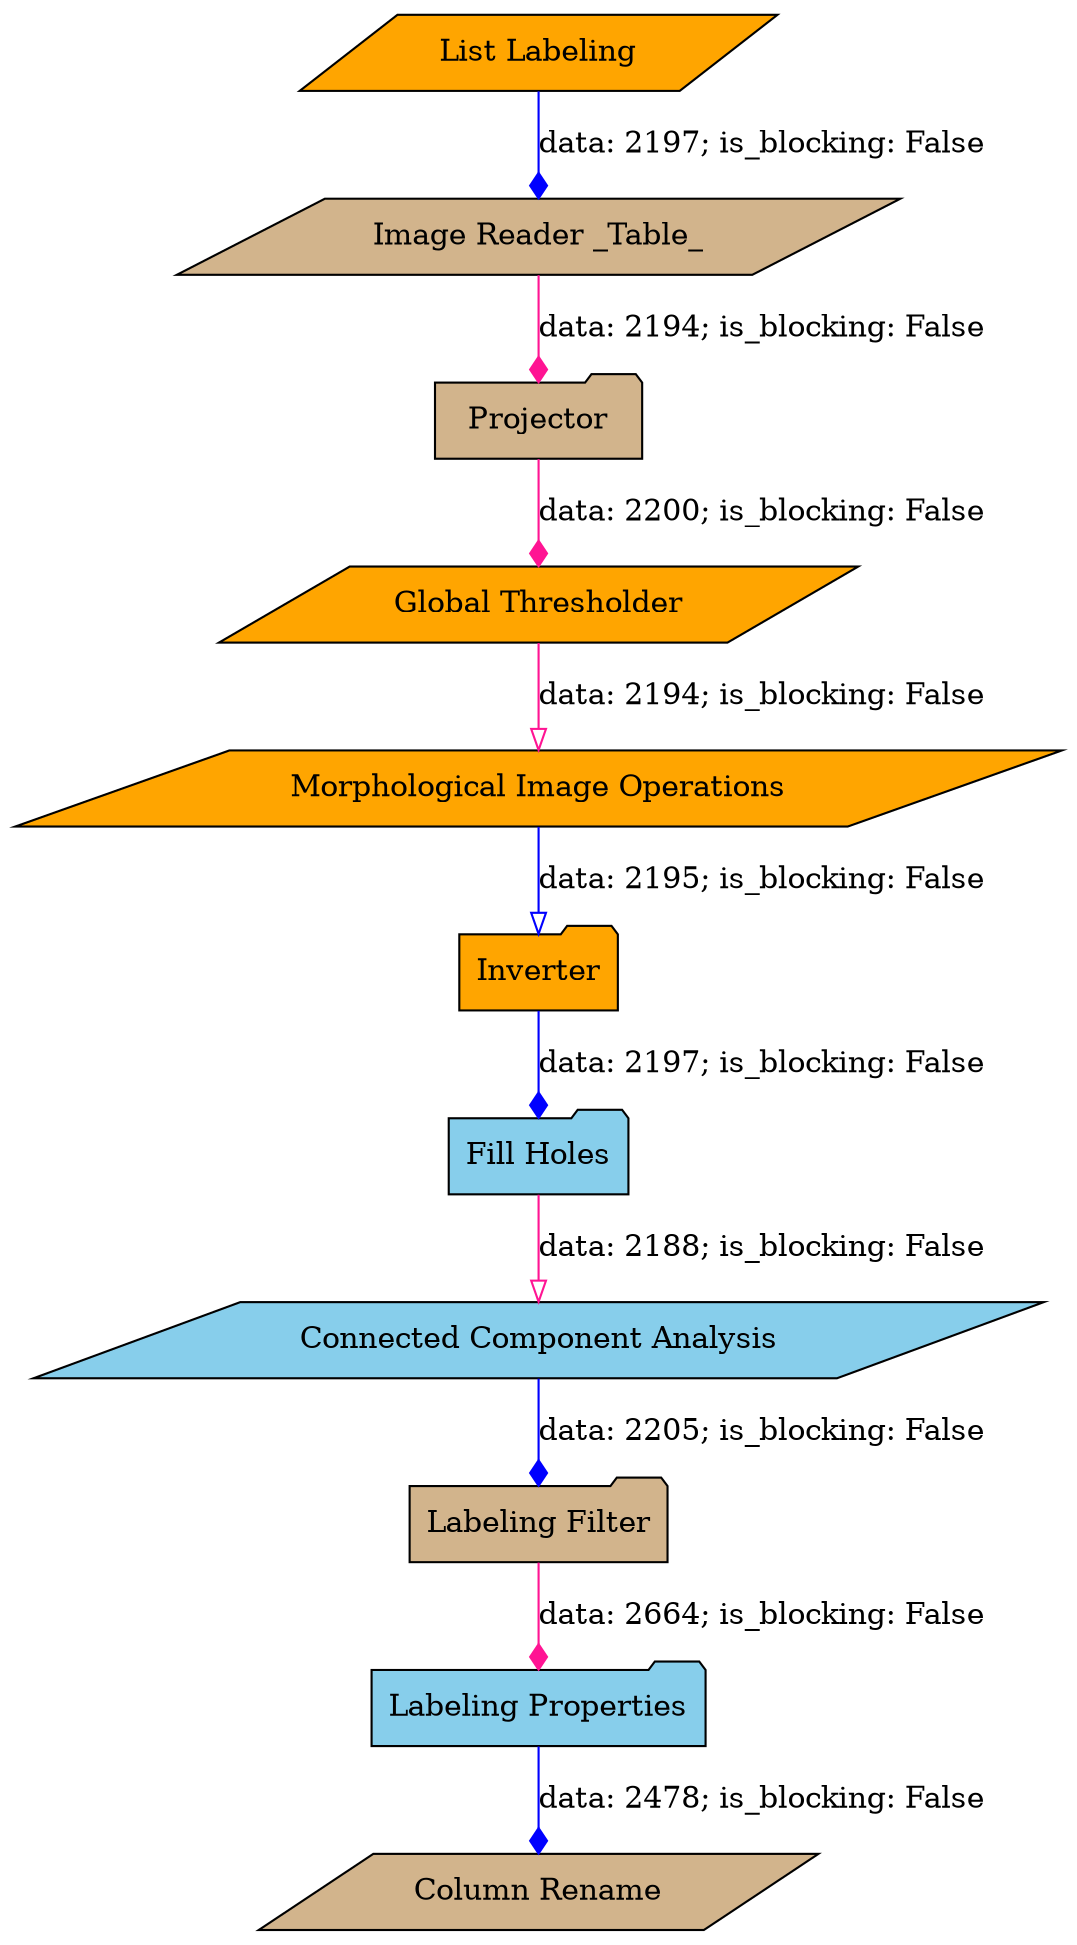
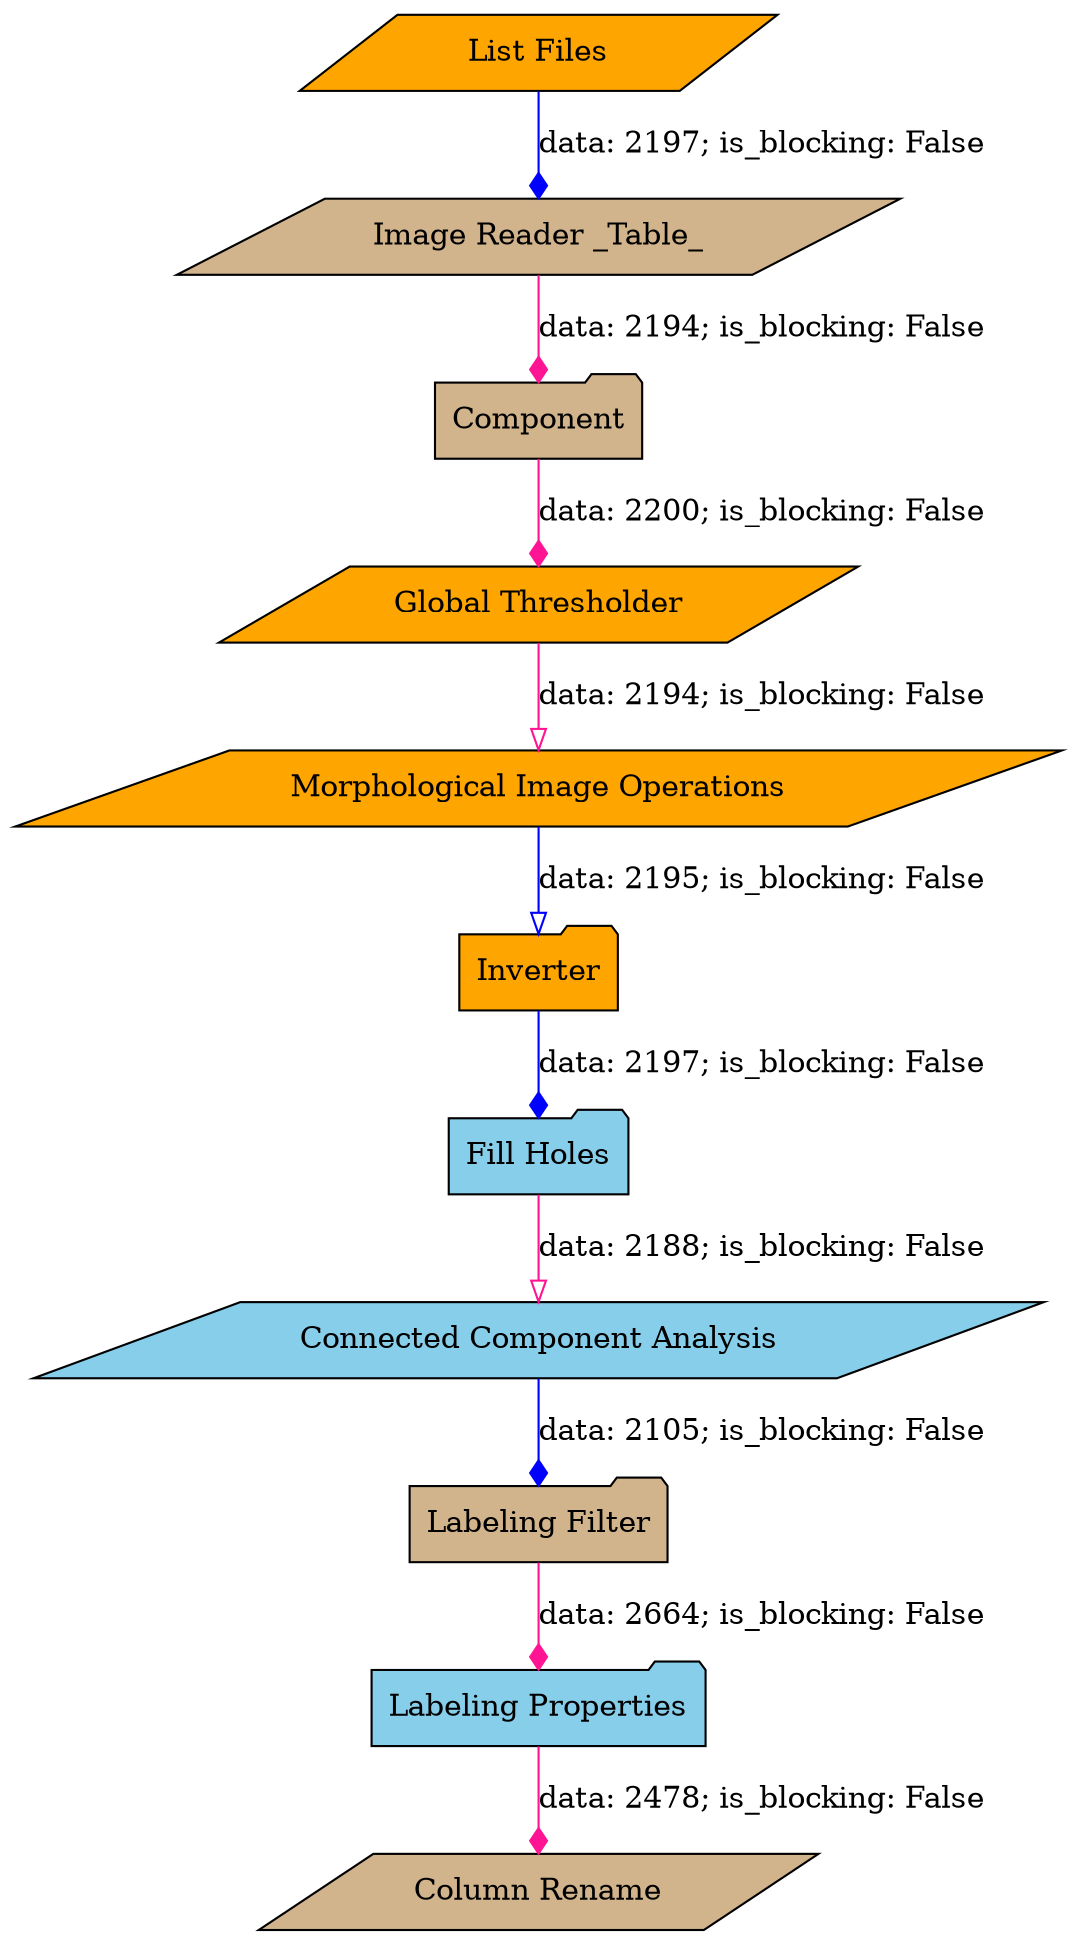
  digraph {
    rankdir=TB
    node [fillcolor=tan shape=parallelogram style=filled]
    edge [arrowhead=diamond color=deeppink]
    n1 [label="Image Reader _Table_"]
-   n2 [label=Projector shape=folder]
+   n2 [label=Component shape=folder]
    n3 [fillcolor=orange label="Global Thresholder"]
    n4 [label="Column Rename"]
    n5 [fillcolor=skyblue label="Fill Holes" shape=folder]
    n6 [fillcolor=skyblue label="Connected Component Analysis"]
    n7 [label="Labeling Filter" shape=folder]
    n8 [fillcolor=skyblue label="Labeling Properties" shape=folder]
    n9 [fillcolor=orange label="Morphological Image Operations"]
    n10 [fillcolor=orange label=Inverter shape=folder]
-   n11 [fillcolor=orange label="List Labeling"]
+   n11 [fillcolor=orange label="List Files"]
    n1 -> n2 [label="data: 2194; is_blocking: False"]
    n2 -> n3 [label="data: 2200; is_blocking: False"]
    n3 -> n9 [arrowhead=onormal label="data: 2194; is_blocking: False"]
    n5 -> n6 [arrowhead=onormal label="data: 2188; is_blocking: False"]
-   n6 -> n7 [color=blue label="data: 2205; is_blocking: False"]
+   n6 -> n7 [color=blue label="data: 2105; is_blocking: False"]
    n7 -> n8 [label="data: 2664; is_blocking: False"]
-   n8 -> n4 [color=blue label="data: 2478; is_blocking: False"]
+   n8 -> n4 [label="data: 2478; is_blocking: False"]
    n9 -> n10 [arrowhead=onormal color=blue label="data: 2195; is_blocking: False"]
    n10 -> n5 [color=blue label="data: 2197; is_blocking: False"]
    n11 -> n1 [color=blue label="data: 2197; is_blocking: False"]
  }
